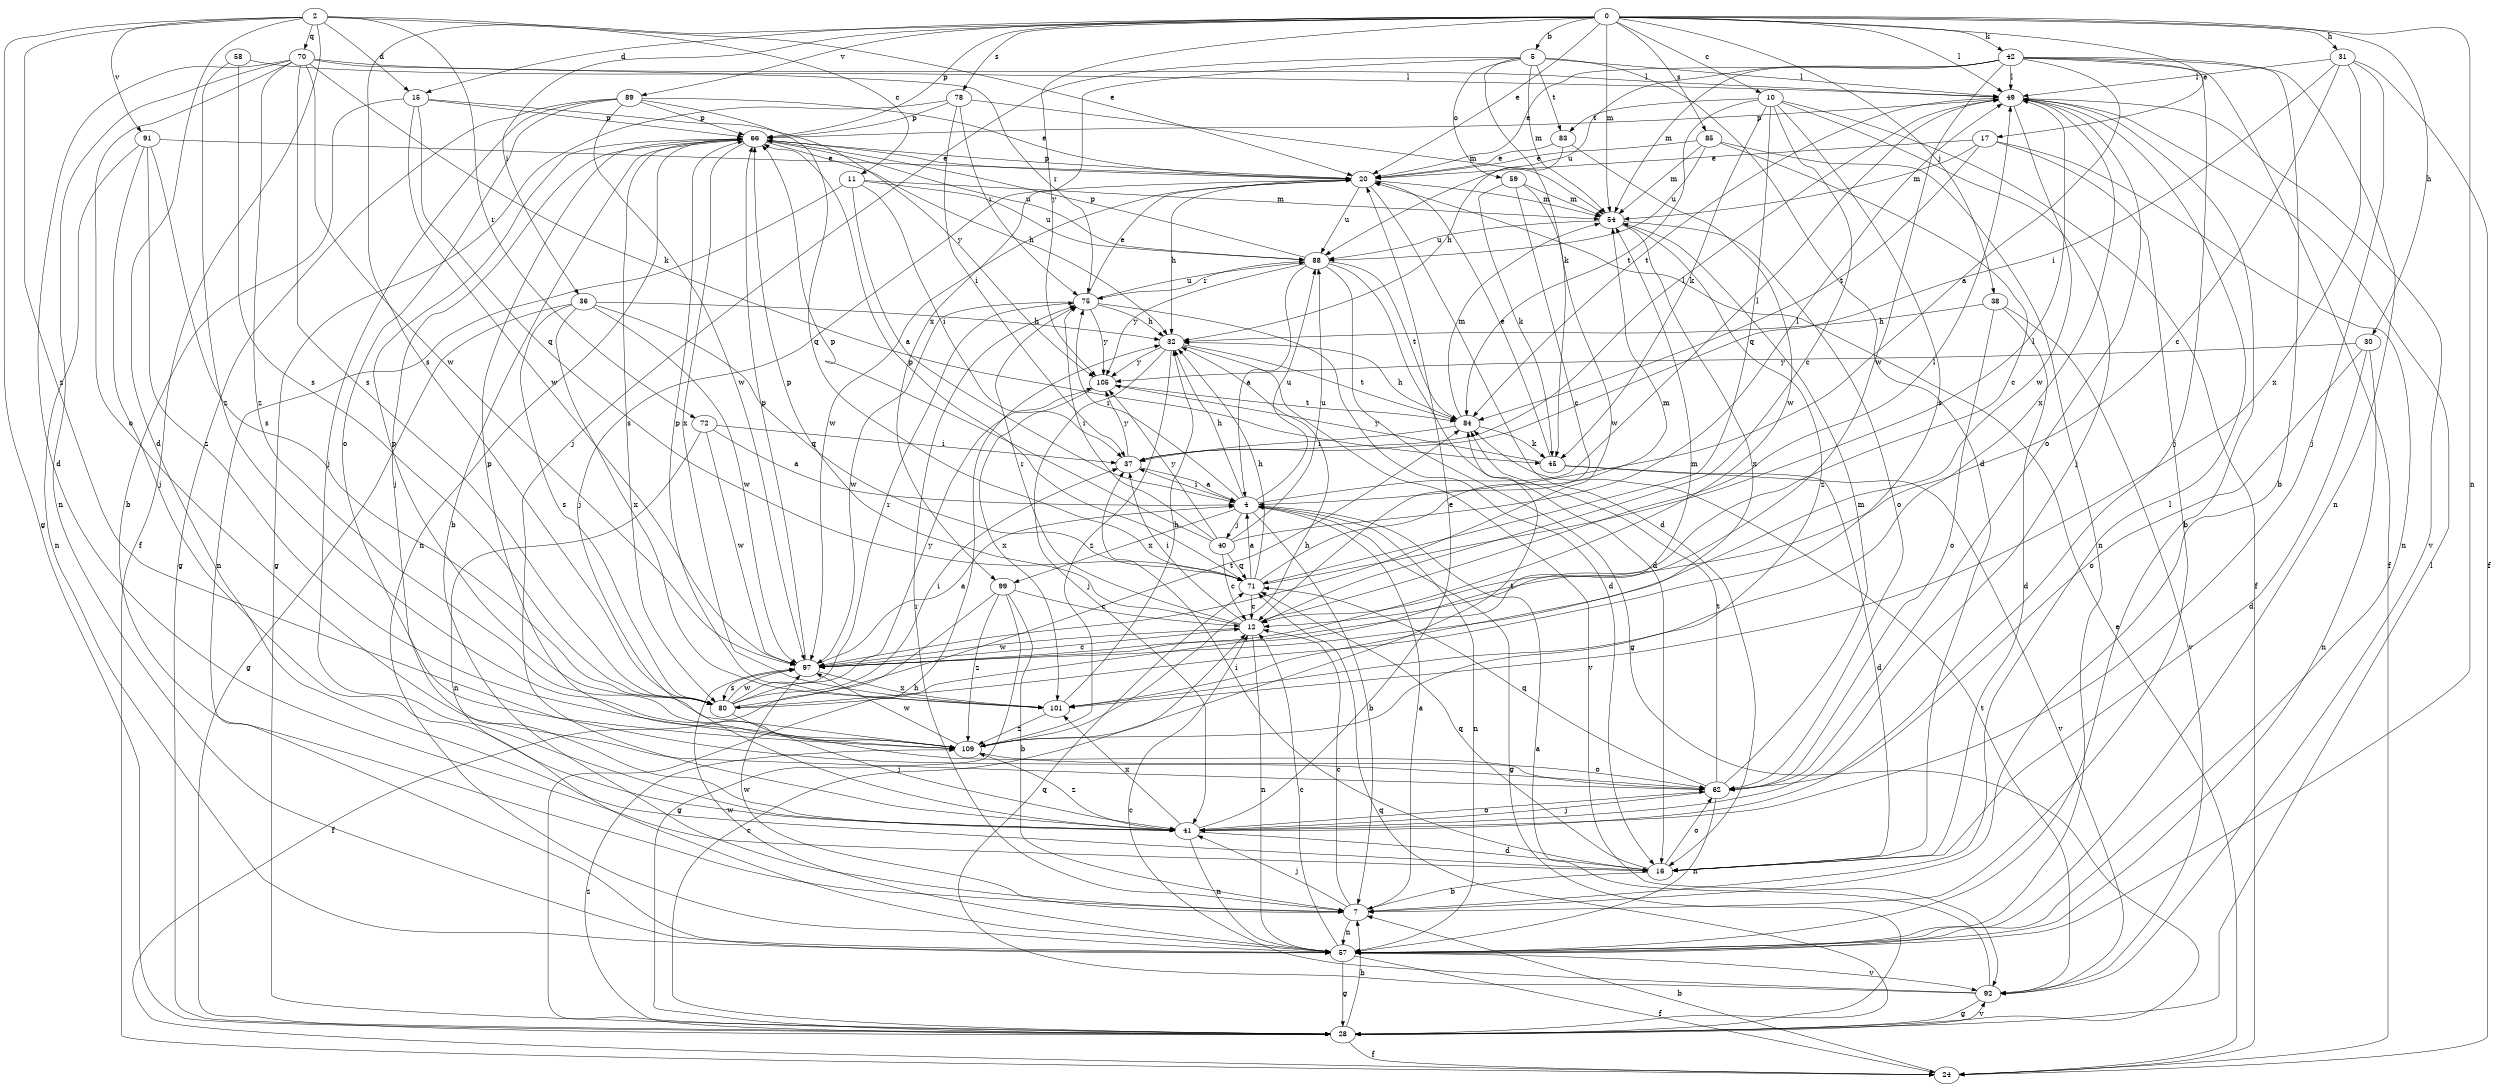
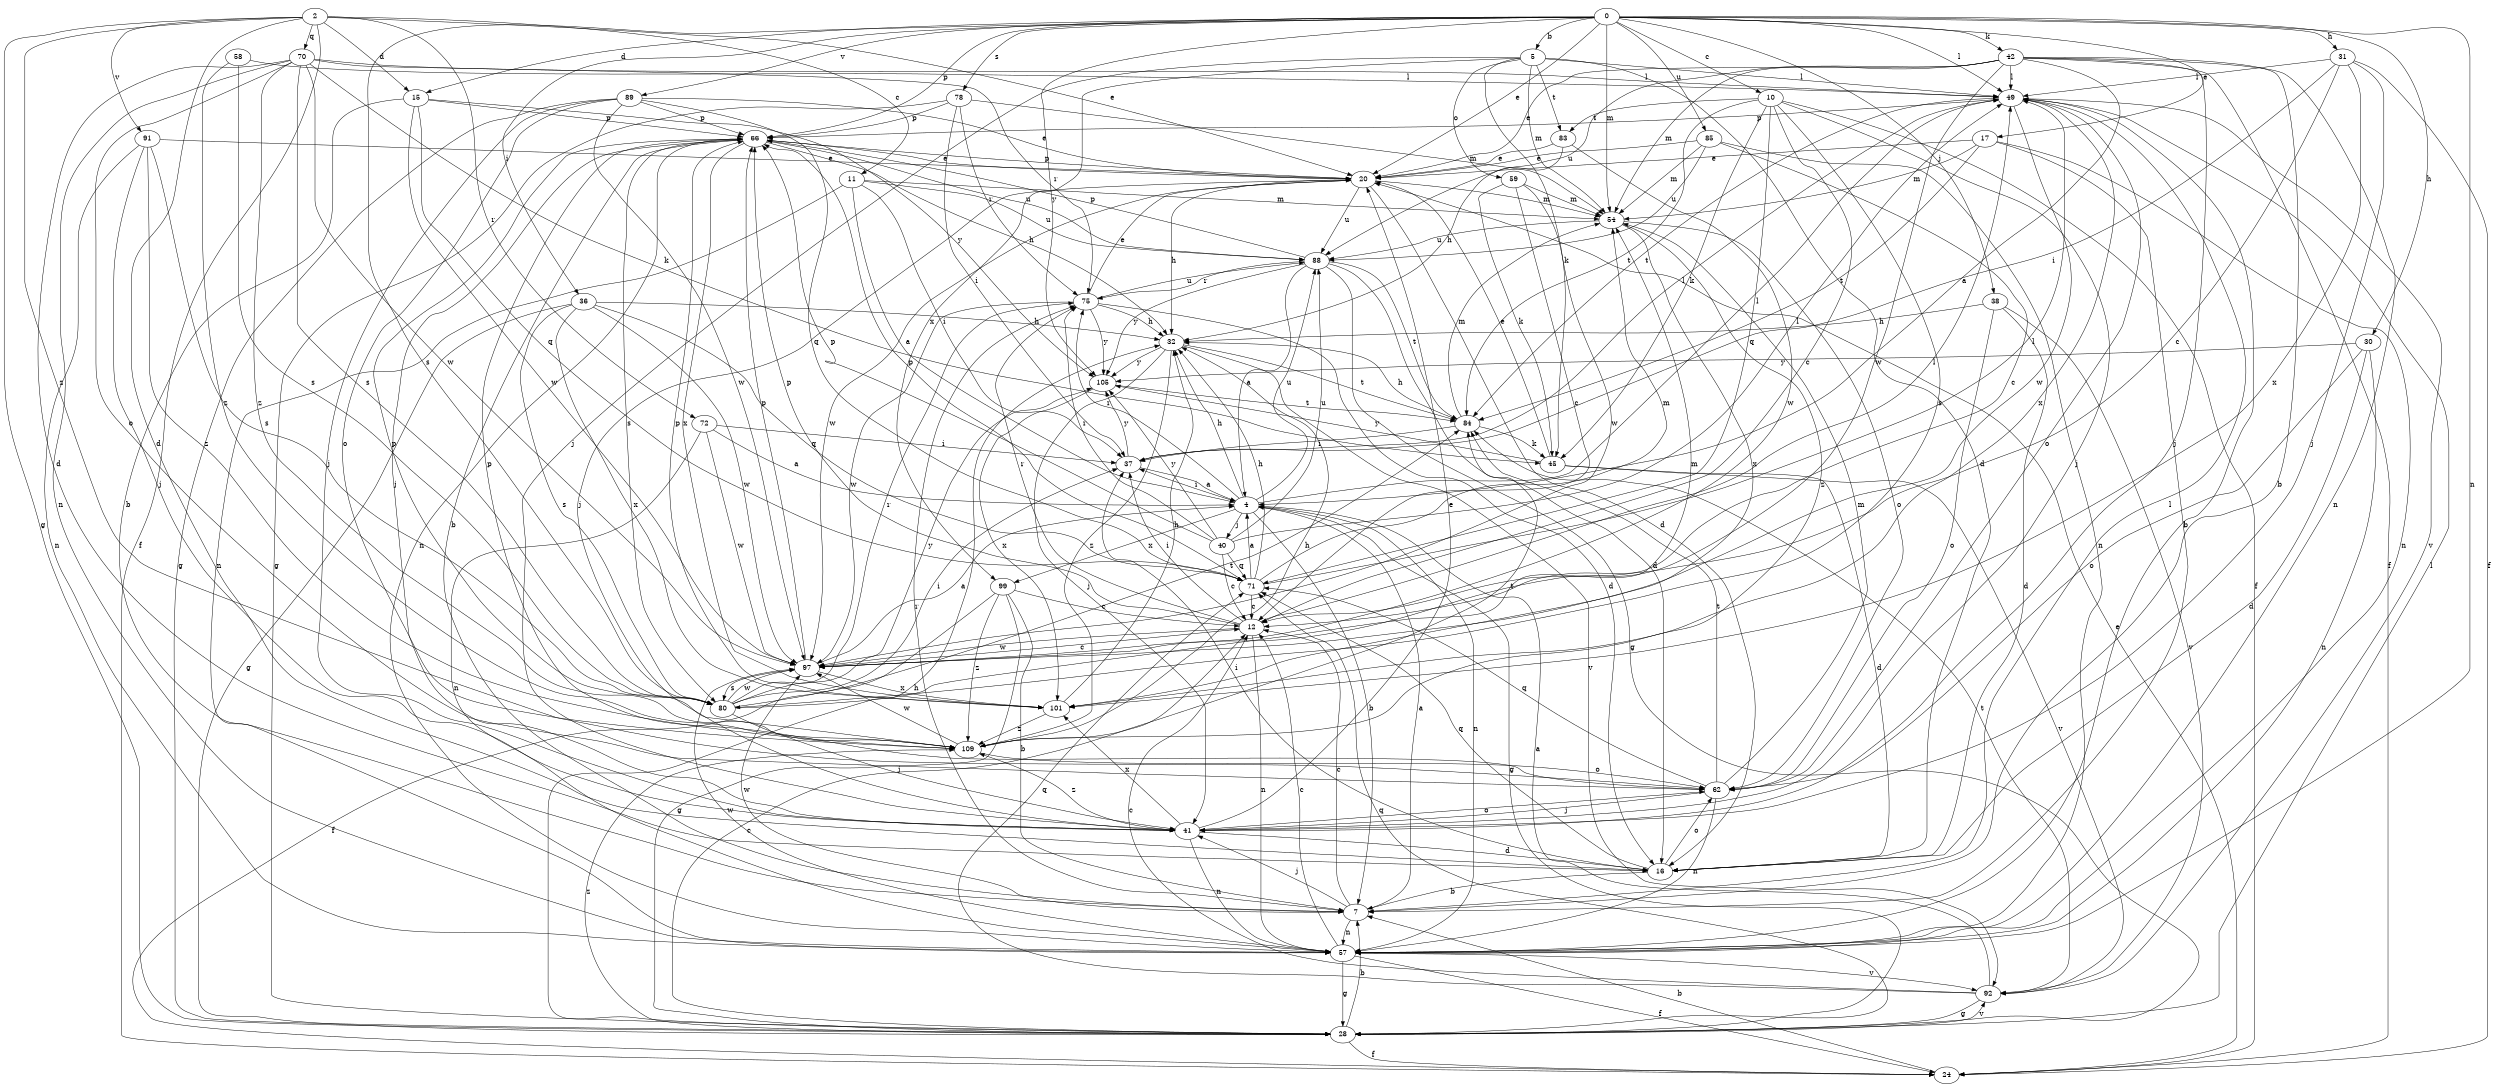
  strict digraph {
    0
    5
    10
    15
    17
    20
    30
    31
    36
    38
    42
    49
    54
    57
    66
    78
    80
    85
    89
    105
    16
    99
    41
    45
    59
    83
    24
    12
    71
    84
    7
    97
    32
    88
    62
    37
    101
    28
    92
    4
    109
    58
    75
    2
    11
    70
    72
    91
    40
    0 -> 5 [label=b]
    0 -> 10 [label=c]
    0 -> 15 [label=d]
    0 -> 17 [label=e]
    0 -> 20 [label=e]
    0 -> 30 [label=h]
    0 -> 31 [label=h]
    0 -> 36 [label=i]
    0 -> 38 [label=j]
    0 -> 42 [label=k]
    0 -> 49 [label=l]
    0 -> 54 [label=m]
    0 -> 57 [label=n]
    0 -> 66 [label=p]
    0 -> 78 [label=s]
    0 -> 80 [label=s]
-   0 -> 85 [label=s]
+   0 -> 85 [label=u]
    0 -> 89 [label=v]
    0 -> 105 [label=y]
    5 -> 49 [label=l]
    5 -> 54 [label=m]
    5 -> 16 [label=d]
    5 -> 99 [label=x]
    5 -> 41 [label=j]
    5 -> 45 [label=k]
    5 -> 59 [label=o]
    5 -> 83 [label=t]
    10 -> 80 [label=s]
    10 -> 41 [label=j]
    10 -> 45 [label=k]
    10 -> 83 [label=t]
    10 -> 24 [label=f]
    10 -> 12 [label=c]
    10 -> 71 [label=q]
    10 -> 84 [label=t]
    15 -> 66 [label=p]
    15 -> 105 [label=y]
    15 -> 71 [label=q]
    15 -> 7 [label=b]
    15 -> 97 [label=w]
    17 -> 20 [label=e]
    17 -> 54 [label=m]
    17 -> 57 [label=n]
    17 -> 84 [label=t]
    17 -> 7 [label=b]
    20 -> 54 [label=m]
    20 -> 66 [label=p]
    20 -> 16 [label=d]
    20 -> 41 [label=j]
    20 -> 97 [label=w]
    20 -> 32 [label=h]
    20 -> 88 [label=u]
    30 -> 57 [label=n]
    30 -> 105 [label=y]
    30 -> 16 [label=d]
    30 -> 62 [label=o]
    31 -> 49 [label=l]
    31 -> 41 [label=j]
    31 -> 24 [label=f]
    31 -> 12 [label=c]
    31 -> 37 [label=i]
    31 -> 101 [label=x]
    36 -> 80 [label=s]
    36 -> 71 [label=q]
    36 -> 97 [label=w]
    36 -> 32 [label=h]
    36 -> 101 [label=x]
    36 -> 28 [label=g]
    38 -> 16 [label=d]
    38 -> 32 [label=h]
    38 -> 62 [label=o]
    38 -> 92 [label=v]
    42 -> 20 [label=e]
    42 -> 49 [label=l]
    42 -> 54 [label=m]
    42 -> 57 [label=n]
    42 -> 41 [label=j]
    42 -> 24 [label=f]
    42 -> 7 [label=b]
    42 -> 97 [label=w]
    42 -> 88 [label=u]
    42 -> 4 [label=a]
    49 -> 66 [label=p]
    49 -> 84 [label=t]
    49 -> 97 [label=w]
    49 -> 62 [label=o]
    49 -> 101 [label=x]
    49 -> 92 [label=v]
    54 -> 88 [label=u]
    54 -> 62 [label=o]
    54 -> 101 [label=x]
    54 -> 109 [label=z]
    57 -> 49 [label=l]
    57 -> 24 [label=f]
    57 -> 12 [label=c]
    57 -> 97 [label=w]
    57 -> 28 [label=g]
    57 -> 92 [label=v]
    66 -> 20 [label=e]
    66 -> 57 [label=n]
    66 -> 80 [label=s]
    66 -> 41 [label=j]
    66 -> 7 [label=b]
    66 -> 32 [label=h]
    66 -> 88 [label=u]
    66 -> 101 [label=x]
    78 -> 54 [label=m]
    78 -> 66 [label=p]
    78 -> 37 [label=i]
    78 -> 28 [label=g]
    78 -> 75 [label=r]
    80 -> 54 [label=m]
    80 -> 105 [label=y]
    80 -> 41 [label=j]
    80 -> 84 [label=t]
    80 -> 97 [label=w]
    80 -> 37 [label=i]
    80 -> 75 [label=r]
    85 -> 20 [label=e]
    85 -> 54 [label=m]
    85 -> 57 [label=n]
    85 -> 12 [label=c]
    85 -> 88 [label=u]
    89 -> 20 [label=e]
    89 -> 66 [label=p]
    89 -> 41 [label=j]
    89 -> 71 [label=q]
    89 -> 97 [label=w]
    89 -> 62 [label=o]
    89 -> 28 [label=g]
    105 -> 84 [label=t]
    105 -> 101 [label=x]
    16 -> 71 [label=q]
    16 -> 7 [label=b]
    16 -> 62 [label=o]
    16 -> 37 [label=i]
    99 -> 24 [label=f]
    99 -> 12 [label=c]
    99 -> 7 [label=b]
    99 -> 28 [label=g]
    99 -> 109 [label=z]
    41 -> 20 [label=e]
    41 -> 57 [label=n]
    41 -> 16 [label=d]
    41 -> 62 [label=o]
    41 -> 101 [label=x]
    41 -> 109 [label=z]
    45 -> 20 [label=e]
    45 -> 105 [label=y]
    45 -> 16 [label=d]
    45 -> 92 [label=v]
    59 -> 54 [label=m]
    59 -> 45 [label=k]
    59 -> 12 [label=c]
    59 -> 97 [label=w]
    83 -> 20 [label=e]
    83 -> 97 [label=w]
    83 -> 32 [label=h]
    24 -> 20 [label=e]
    24 -> 7 [label=b]
    12 -> 49 [label=l]
    12 -> 57 [label=n]
    12 -> 66 [label=p]
    12 -> 97 [label=w]
    12 -> 37 [label=i]
    12 -> 75 [label=r]
    71 -> 49 [label=l]
    71 -> 54 [label=m]
    71 -> 66 [label=p]
    71 -> 12 [label=c]
    71 -> 32 [label=h]
    71 -> 4 [label=a]
    84 -> 54 [label=m]
    84 -> 45 [label=k]
    84 -> 32 [label=h]
    84 -> 37 [label=i]
    7 -> 49 [label=l]
    7 -> 57 [label=n]
    7 -> 41 [label=j]
    7 -> 12 [label=c]
    7 -> 97 [label=w]
    7 -> 4 [label=a]
    7 -> 75 [label=r]
    97 -> 66 [label=p]
    97 -> 80 [label=s]
    97 -> 12 [label=c]
    97 -> 101 [label=x]
    97 -> 4 [label=a]
    32 -> 105 [label=y]
    32 -> 41 [label=j]
    32 -> 84 [label=t]
    32 -> 92 [label=v]
    32 -> 109 [label=z]
    88 -> 66 [label=p]
    88 -> 105 [label=y]
    88 -> 16 [label=d]
    88 -> 84 [label=t]
    88 -> 28 [label=g]
    88 -> 4 [label=a]
    88 -> 75 [label=r]
    62 -> 54 [label=m]
    62 -> 57 [label=n]
    62 -> 66 [label=p]
    62 -> 41 [label=j]
    62 -> 71 [label=q]
    62 -> 84 [label=t]
    37 -> 49 [label=l]
    37 -> 105 [label=y]
    37 -> 4 [label=a]
    101 -> 66 [label=p]
    101 -> 32 [label=h]
    101 -> 109 [label=z]
    28 -> 49 [label=l]
    28 -> 24 [label=f]
    28 -> 12 [label=c]
    28 -> 71 [label=q]
    28 -> 7 [label=b]
    28 -> 32 [label=h]
    28 -> 92 [label=v]
    28 -> 109 [label=z]
    92 -> 12 [label=c]
    92 -> 71 [label=q]
    92 -> 84 [label=t]
    92 -> 28 [label=g]
    92 -> 4 [label=a]
    4 -> 49 [label=l]
    4 -> 57 [label=n]
    4 -> 99 [label=x]
    4 -> 7 [label=b]
    4 -> 32 [label=h]
    4 -> 88 [label=u]
    4 -> 37 [label=i]
    4 -> 28 [label=g]
    4 -> 75 [label=r]
    4 -> 40 [label=j]
    109 -> 66 [label=p]
    109 -> 84 [label=t]
    109 -> 97 [label=w]
    109 -> 32 [label=h]
    109 -> 62 [label=o]
    58 -> 49 [label=l]
    58 -> 80 [label=s]
    58 -> 109 [label=z]
    75 -> 20 [label=e]
    75 -> 105 [label=y]
    75 -> 16 [label=d]
    75 -> 97 [label=w]
    75 -> 32 [label=h]
    75 -> 88 [label=u]
    2 -> 15 [label=d]
    2 -> 20 [label=e]
    2 -> 16 [label=d]
    2 -> 24 [label=f]
    2 -> 28 [label=g]
    2 -> 109 [label=z]
    2 -> 11 [label=c]
    2 -> 70 [label=q]
    2 -> 72 [label=r]
    2 -> 91 [label=v]
    11 -> 54 [label=m]
    11 -> 57 [label=n]
    11 -> 88 [label=u]
    11 -> 37 [label=i]
    11 -> 4 [label=a]
    70 -> 49 [label=l]
    70 -> 57 [label=n]
    70 -> 80 [label=s]
    70 -> 16 [label=d]
    70 -> 45 [label=k]
    70 -> 97 [label=w]
    70 -> 62 [label=o]
    70 -> 109 [label=z]
    70 -> 75 [label=r]
    72 -> 57 [label=n]
    72 -> 97 [label=w]
    72 -> 37 [label=i]
    72 -> 4 [label=a]
    91 -> 20 [label=e]
    91 -> 57 [label=n]
    91 -> 80 [label=s]
    91 -> 41 [label=j]
    91 -> 109 [label=z]
    40 -> 49 [label=l]
    40 -> 66 [label=p]
    40 -> 105 [label=y]
    40 -> 12 [label=c]
    40 -> 71 [label=q]
    40 -> 88 [label=u]
    40 -> 75 [label=r]
  }
